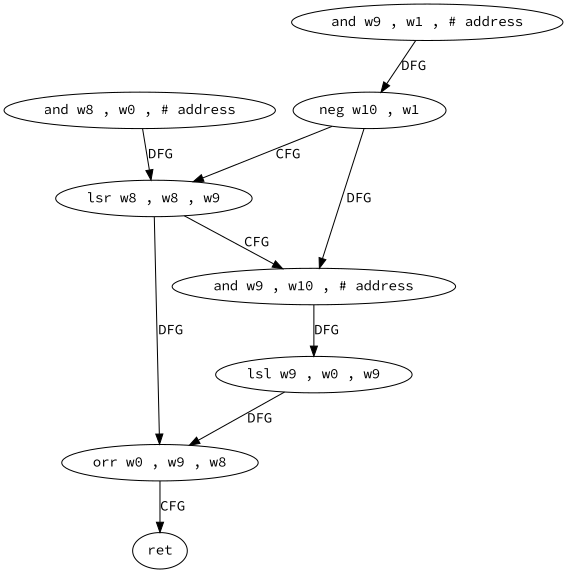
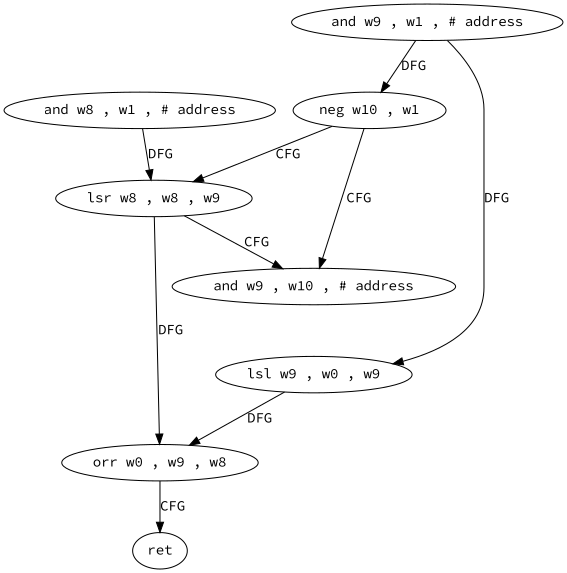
  digraph {
    fontname="Source Code Pro"
    node [fontname="Source Code Pro"]
    edge [fontname="Source Code Pro"]
-   n1 [label="and w8 , w0 , # address"]
+   n1 [label="and w8 , w1 , # address"]
    n2 [label="lsr w8 , w8 , w9"]
    n3 [label="and w9 , w1 , # address"]
    n4 [label="neg w10 , w1"]
    n5 [label="and w9 , w10 , # address"]
    n6 [label="orr w0 , w9 , w8"]
    n7 [label="lsl w9 , w0 , w9"]
    n8 [label=ret]
    n1 -> n2 [label=DFG]
    n2 -> n5 [label=CFG]
    n2 -> n6 [label=DFG]
    n3 -> n4 [label=DFG]
    n4 -> n2 [label=CFG]
-   n4 -> n5 [label=DFG]
-   n5 -> n7 [label=DFG]
+   n4 -> n5 [label=CFG]
+   n3 -> n7 [label=DFG]
    n6 -> n8 [label=CFG]
    n7 -> n6 [label=DFG]
  }
